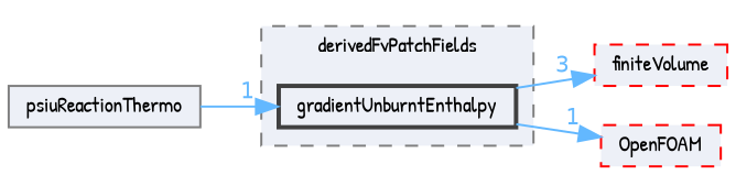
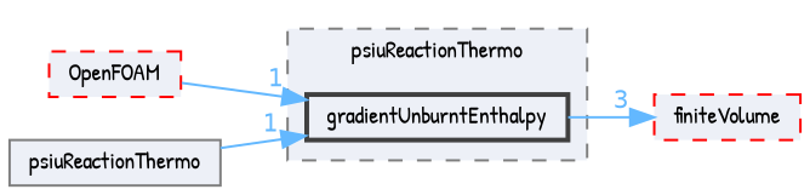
  digraph {
    compound=true
    fontname="Patrick Hand"
    rankdir=LR
    node [color=red fillcolor="#edf0f7" fontname="Patrick Hand" fontsize=10 shape=box style="filled,dashed"]
    edge [color=steelblue1 fontcolor=steelblue1 fontname="Patrick Hand" fontsize=10 headlabel=1 labeldistance=1.5 labelfontname=Helvetica labelfontsize=10]
    n1 [color=grey25 height=0.2 label=gradientUnburntEnthalpy style="filled,bold" width=0.4]
    n2 [height=0.2 label=finiteVolume width=0.4]
    n3 [height=0.2 label=OpenFOAM width=0.4]
    n4 [color=grey50 height=0.2 label=psiuReactionThermo style=filled width=0.4]
    subgraph cluster_1 {
      bgcolor="#edf0f7"
      fontsize=10
-     label=derivedFvPatchFields
+     label=psiuReactionThermo
      pencolor=grey50
      style="filled,dashed"
      n1
    }
    n1 -> n2 [headlabel=3]
-   n1 -> n3
+   n3 -> n1
    n4 -> n1
  }
